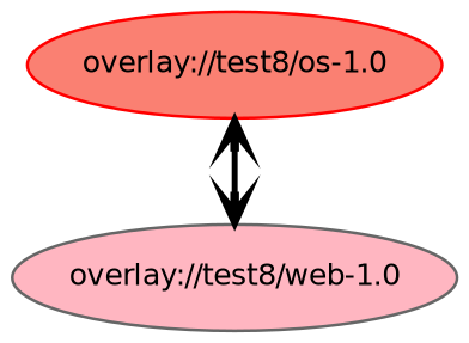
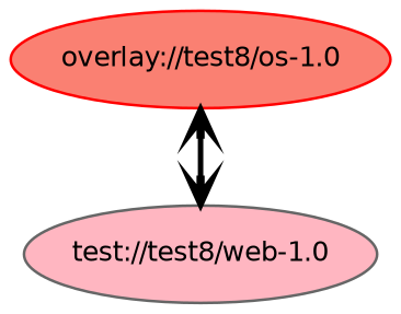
  digraph {
    compound=true
    concentrate=true
    newrank=true
    rankdir=TD
    fontname="DejaVu Sans"
    node [fontname="DejaVu Sans" fontsize=10 style=filled]
    edge [arrowhead=vee fontname="DejaVu Sans"]
    "overlay://test8/os-1.0" [color=red fillcolor=salmon]
-   "overlay://test8/web-1.0" [color=gray40 fillcolor=lightpink]
+   "overlay://test8/web-1.0" [color=gray40 fillcolor=lightpink label="test://test8/web-1.0"]
    "overlay://test8/os-1.0" -> "overlay://test8/web-1.0" [style=bold]
    "overlay://test8/web-1.0" -> "overlay://test8/os-1.0"
  }
